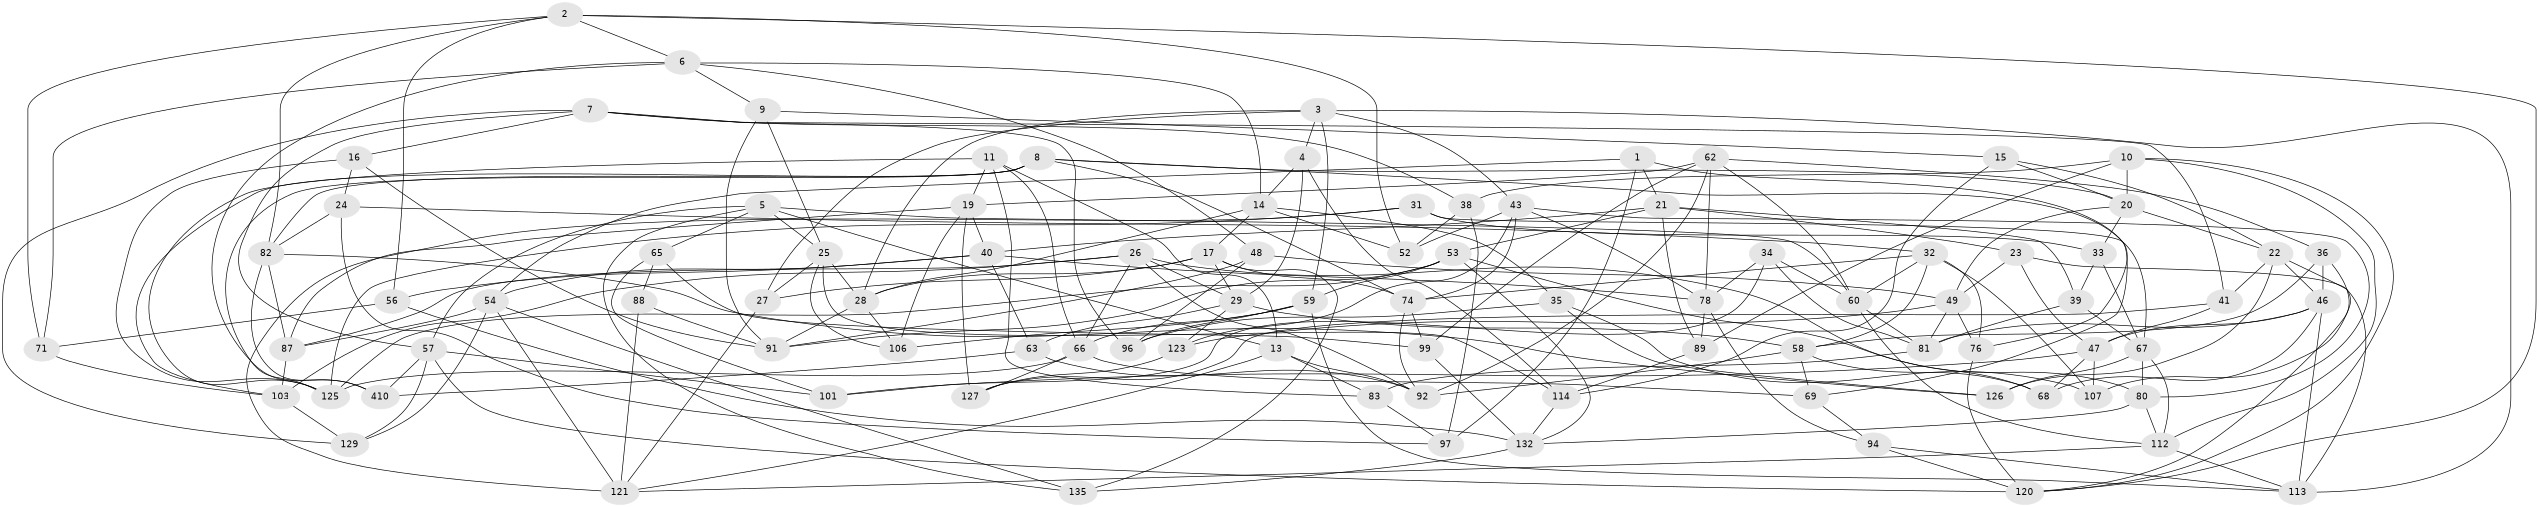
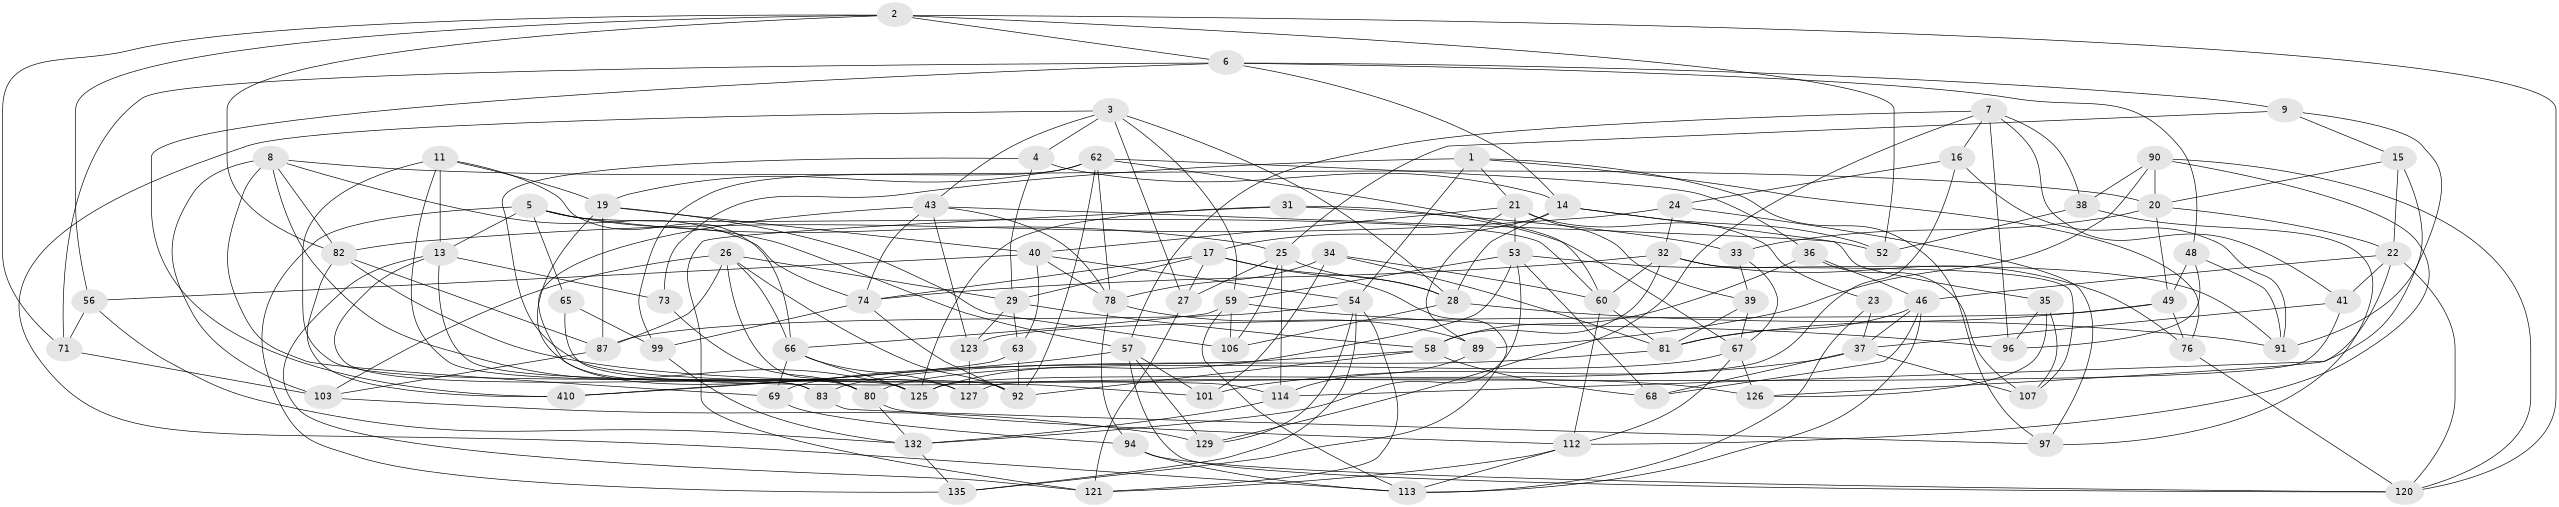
  graph {
    fontname="DejaVu Sans"
    node [color=gray90 fontname="DejaVu Sans" style=filled]
    edge [fontname="DejaVu Sans"]
    1 [super="+18"]
    21 [super="+45"]
    54 [super="+79"]
+   73
    76
    97
    89
    40 [super="+62"]
    23
    39
    53 [super="+93"]
    135
    129
    121 [super="+141"]
    87 [super="+111"]
    80 [super="+90"]
    120 [super="+142"]
    2 [super="+30"]
    6 [super="+44"]
    52
    56
    71
    82 [super="+102"]
    14 [super="+118"]
    9
    48
    n27 [label=410]
    132 [super="+134"]
    103 [super="+138"]
    126
    3 [super="+124"]
    4
    27
    28 [super="+65"]
    43 [super="+50"]
    59 [super="+64"]
    113 [super="+130"]
    29 [super="+70"]
    114 [super="+117"]
    91 [super="+133"]
    106
    74 [super="+98"]
    78 [super="+119"]
    123
    96
    66 [super="+77"]
    17 [super="+75"]
    35
    58 [super="+61"]
    63
    5 [super="+86"]
    13 [super="+136"]
    25 [super="+139"]
    57 [super="+95"]
    60 [super="+105"]
    n56 [label=65]
    83
    92 [super="+128"]
    101
    112 [super="+131"]
    81 [super="+108"]
    99
-   88
    15
    49 [super="+137"]
    7 [super="+109"]
    16
    38
    41
    125 [super="+140"]
    24
    127
-   47 [super="+55"]
+   47 [super="+55" label=37]
    8 [super="+104"]
    20 [super="+51"]
    69
    22 [super="+37"]
    33
    94
-   10 [super="+42"]
+   10 [super="+42" label=90]
    11
    19 [super="+100"]
    n83 [label=62 super="+122"]
    36
    46 [super="+72"]
    107
    32 [super="+84"]
    67 [super="+115"]
    68
    26 [super="+116"]
    31
    34
    1 -- 21
    1 -- 54
+   1 -- 73 [weight=2]
    1 -- 76
    1 -- 97
    21 -- 89
    21 -- 40
    21 -- 23
    21 -- 39
    21 -- 53
    54 -- 135
    54 -- 129
    54 -- 121
    54 -- 87
+   73 -- 80
    76 -- 120
    89 -- 114
    40 -- 54
    40 -- 56
    40 -- 78
    40 -- 63
    23 -- 113
-   23 -- 49
    23 -- 47
    39 -- 81
    39 -- 67
    53 -- 132
    53 -- 59
    53 -- 91
    53 -- 125
    53 -- 68
    87 -- 103 [weight=2]
    80 -- 132
    80 -- 112
    2 -- 120
    2 -- 6
    2 -- 52
    2 -- 56
    2 -- 71
    2 -- 82
    6 -- 71
    6 -- 14
    6 -- 9
    6 -- 48
    6 -- n27
    56 -- 71
    56 -- 132
    71 -- 103
    82 -- 87
    82 -- n27
    82 -- 126
    14 -- 52
    14 -- 28
    14 -- 17
    14 -- 35
    9 -- 91
    9 -- 25
    9 -- 15
    48 -- 91
    48 -- 96
    48 -- 49
    132 -- 135
    103 -- 129
    3 -- 4
    3 -- 27
    3 -- 28
    3 -- 43
    3 -- 59
    3 -- 113
    4 -- 14
    4 -- 29
    4 -- 114
    27 -- 121
    28 -- 91
    28 -- 106
    43 -- 80
    43 -- 52
    43 -- 74
    43 -- 78
    43 -- 123
    59 -- 113
    59 -- 106
    59 -- 96
    59 -- 66
    29 -- 123
    29 -- 58
    29 -- 63
    114 -- 132
    74 -- 92
    74 -- 99
    78 -- 89
    78 -- 94
    123 -- 127
    66 -- 125
    66 -- 127
    66 -- 69
    17 -- 135
    17 -- 27
    17 -- 28
    17 -- 29
    17 -- 74
    35 -- 126
    35 -- 96
    35 -- 107
    58 -- 92
    58 -- 69
    58 -- 68
    63 -- n27
    63 -- 92
    5 -- 135
    5 -- 13
    5 -- 25
    5 -- 57
    5 -- 60
    5 -- n56
+   13 -- 73
    13 -- 121
    13 -- 83
    13 -- 92
    25 -- 27
    25 -- 28
    25 -- 114
    25 -- 106
    57 -- 129
    57 -- 120
    57 -- n27
    57 -- 101
    60 -- 112
    60 -- 81
    n56 -- 101
    n56 -- 99
-   n56 -- 88
    83 -- 97
    112 -- 121
    112 -- 113
    81 -- 83
    99 -- 132
-   88 -- 121
-   88 -- 91
    15 -- 114
    15 -- 20
    15 -- 22
    49 -- 76
    49 -- 123
    49 -- 81
    7 -- 129
    7 -- 96
    7 -- 57
    7 -- 16
    7 -- 38
    7 -- 41
    16 -- 91
    16 -- 125
    16 -- 24
    38 -- 97
    38 -- 52
    41 -- 127
    41 -- 47
    24 -- 97
    24 -- 82
    24 -- 32
    47 -- 101
    47 -- 107
    47 -- 68
    8 -- 82
    8 -- 103
    8 -- 74
    8 -- 125
    8 -- 20
    8 -- 69
    20 -- 49
    20 -- 22
    20 -- 33
    69 -- 94
    22 -- 120
    22 -- 126
    22 -- 41
    22 -- 46
    33 -- 39
    33 -- 67
    94 -- 120
    94 -- 113
    10 -- 89
    10 -- 120
    10 -- 112
    10 -- 38
    10 -- 20
    11 -- 66
    11 -- 13
    11 -- 83
    11 -- 125
    11 -- 19
    19 -- 40
    19 -- 87
    19 -- 106
    19 -- 127
    n83 -- 78
    n83 -- 60
    n83 -- 92
    n83 -- 99
    n83 -- 19
    n83 -- 36
    36 -- 58
    36 -- 46
    36 -- 107
    46 -- 113
    46 -- 81
    46 -- 47
    46 -- 68
    32 -- 76
    32 -- 74
    32 -- 58
    32 -- 60
    32 -- 107
    67 -- 80
    67 -- 126
    67 -- 112
    26 -- 87
    26 -- 80
    26 -- 103
    26 -- 29
    26 -- 66
    26 -- 92
    31 -- 121
    31 -- 125
    31 -- 33
    31 -- 67
    34 -- 78
    34 -- 60
    34 -- 101
    34 -- 81
  }
